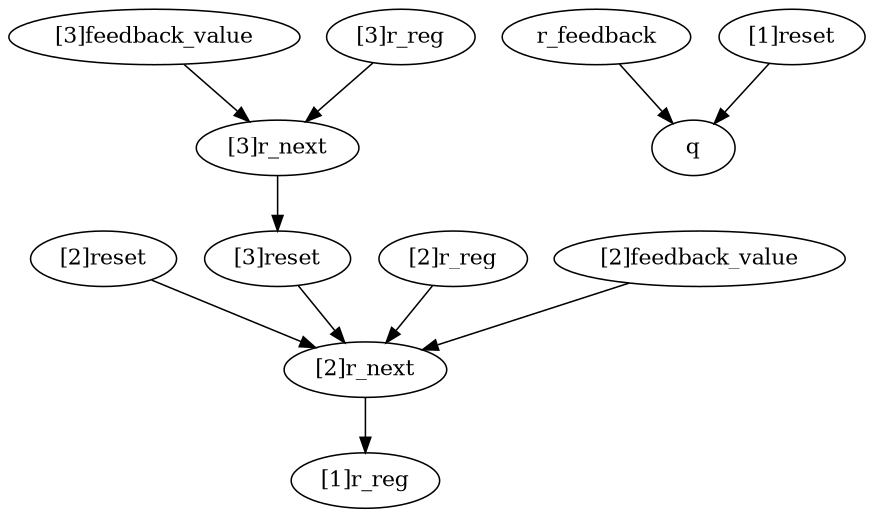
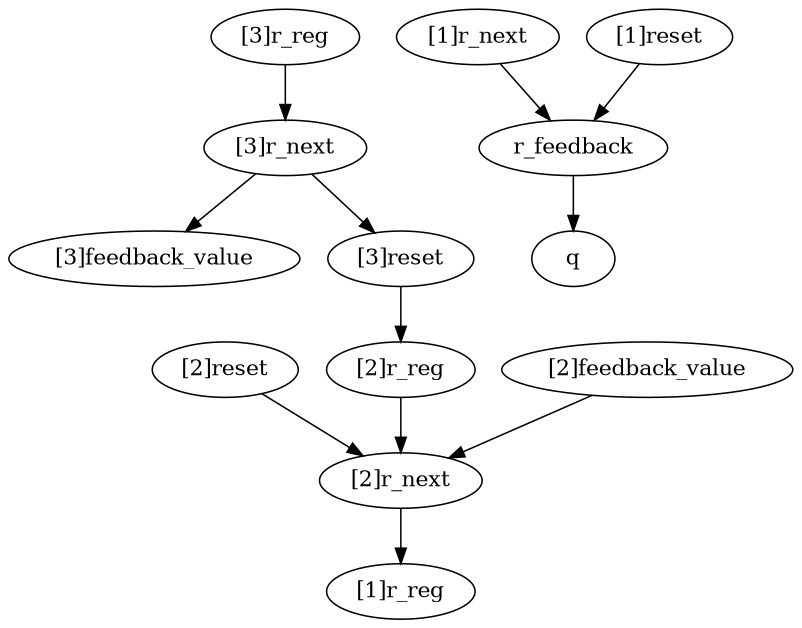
  strict digraph {
    "[2]reset" [complexity=15 importance=6.40972172556 rank=0.427314781704]
    "[2]r_next" [complexity=16 importance=3.41666614872 rank=0.213541634295]
    "[1]r_reg" [complexity=14 importance=3.1458330688 rank=0.224702362057]
+   "[1]r_next" [complexity=6 importance=0.94444425028 rank=0.157407375047]
    n5 [complexity=4 importance=0.67361117036 label=r_feedback rank=0.16840279259]
    q [complexity=0 importance=0.1805554262 rank=0.0]
    "[3]feedback_value" [complexity=32 importance=21.784719276 rank=0.680772477376]
    "[3]r_next" [complexity=26 importance=10.833331844 rank=0.416666609386]
    "[3]reset" [complexity=25 importance=21.2430531162 rank=0.849722124648]
    "[2]r_reg" [complexity=24 importance=10.5624987641 rank=0.440104115172]
    "[2]feedback_value" [complexity=22 importance=6.9513878854 rank=0.315972176609]
    "[3]r_reg" [complexity=34 importance=32.8124958501 rank=0.965073407355]
    "[1]reset" [complexity=5 importance=1.46527792868 rank=0.293055585736]
    "[2]reset" -> "[2]r_next"
    "[2]r_next" -> "[1]r_reg"
+   "[1]r_next" -> n5
    n5 -> q
-   "[3]feedback_value" -> "[3]r_next"
+   "[3]r_next" -> "[3]feedback_value"
    "[3]r_next" -> "[3]reset"
-   "[3]reset" -> "[2]r_next"
+   "[3]reset" -> "[2]r_reg"
    "[2]r_reg" -> "[2]r_next"
    "[2]feedback_value" -> "[2]r_next"
    "[3]r_reg" -> "[3]r_next"
-   "[1]reset" -> q
+   "[1]reset" -> n5
  }
